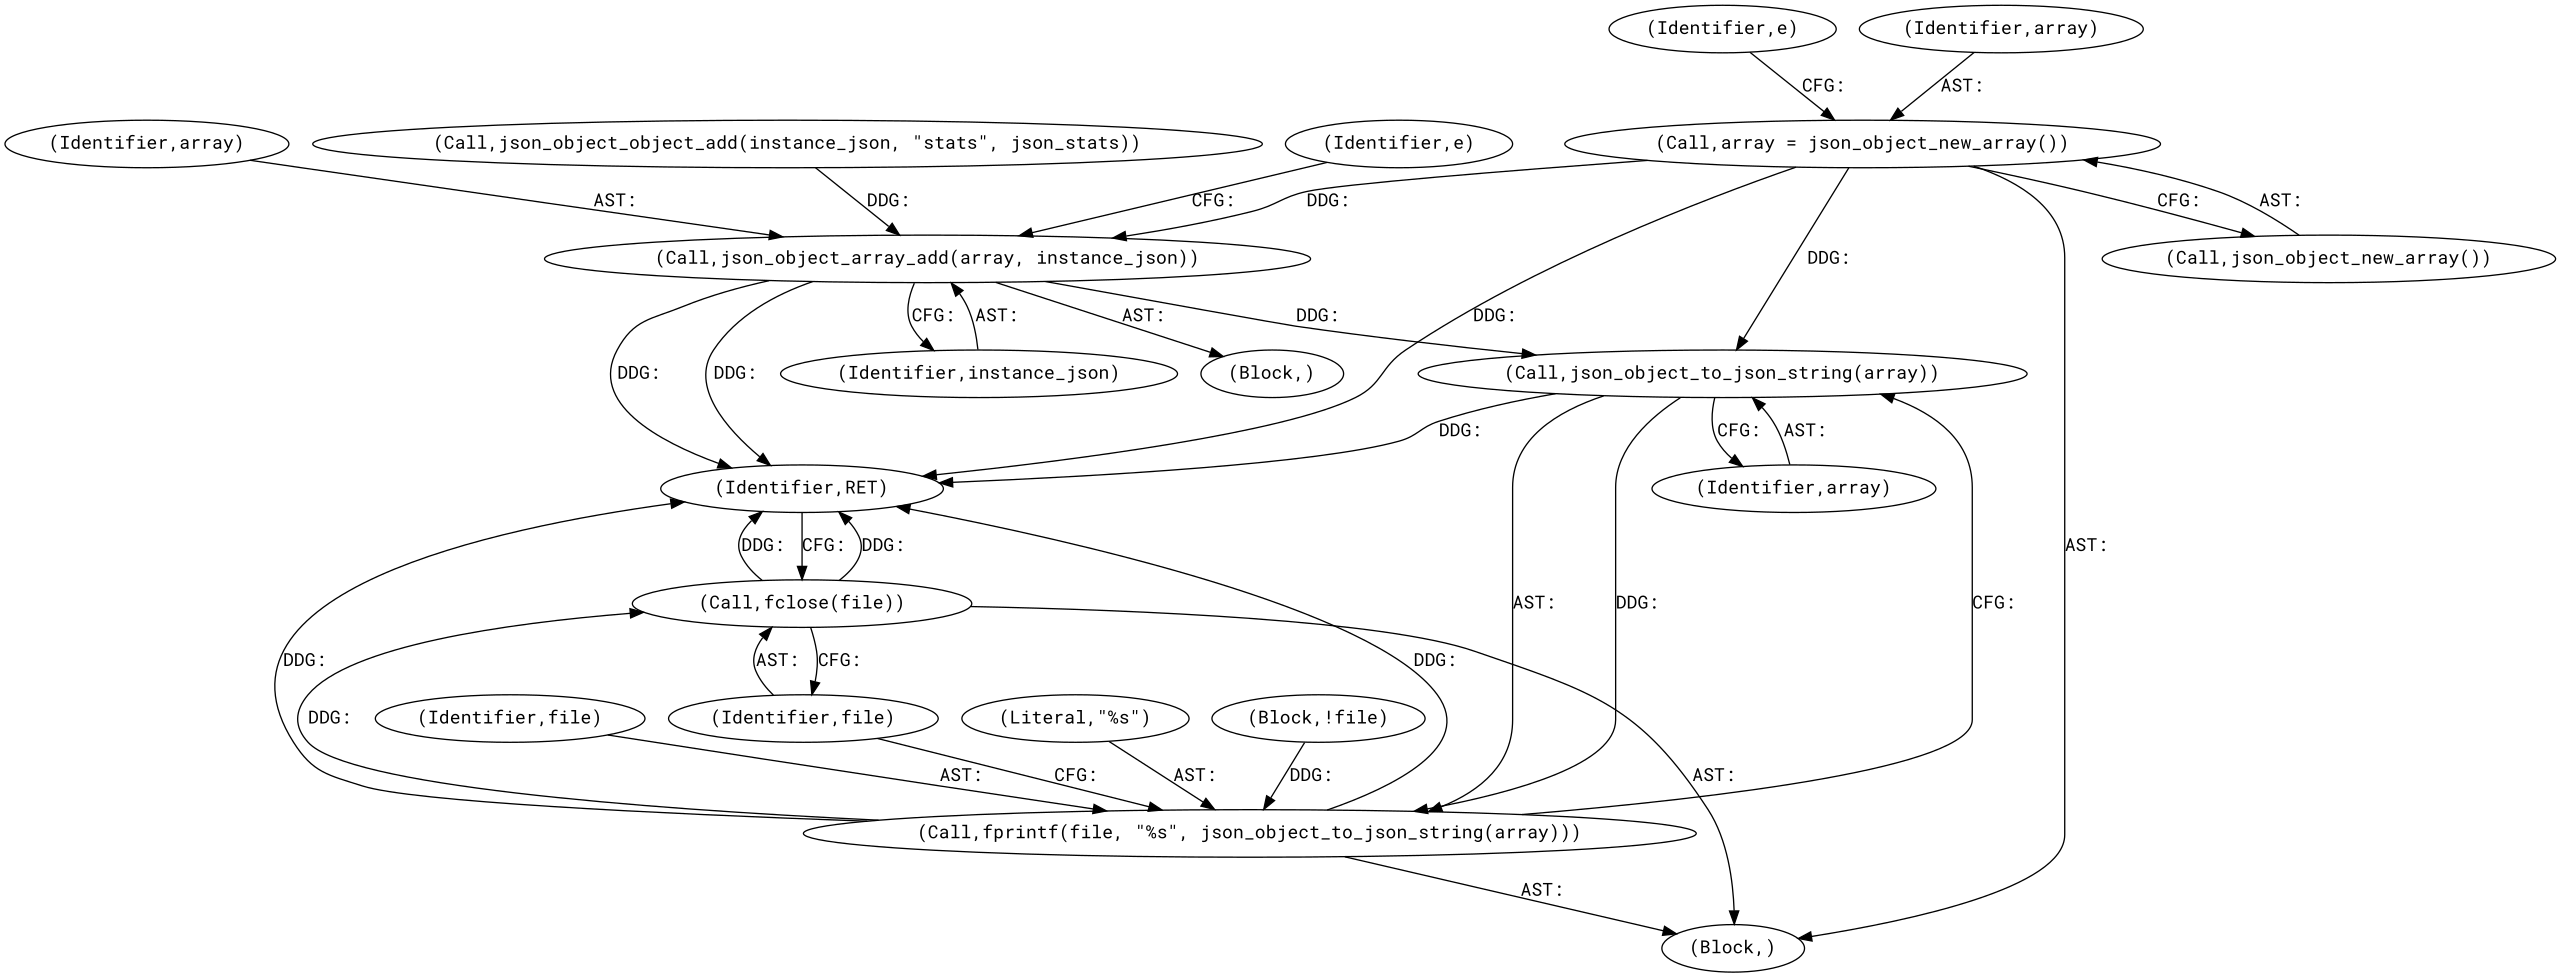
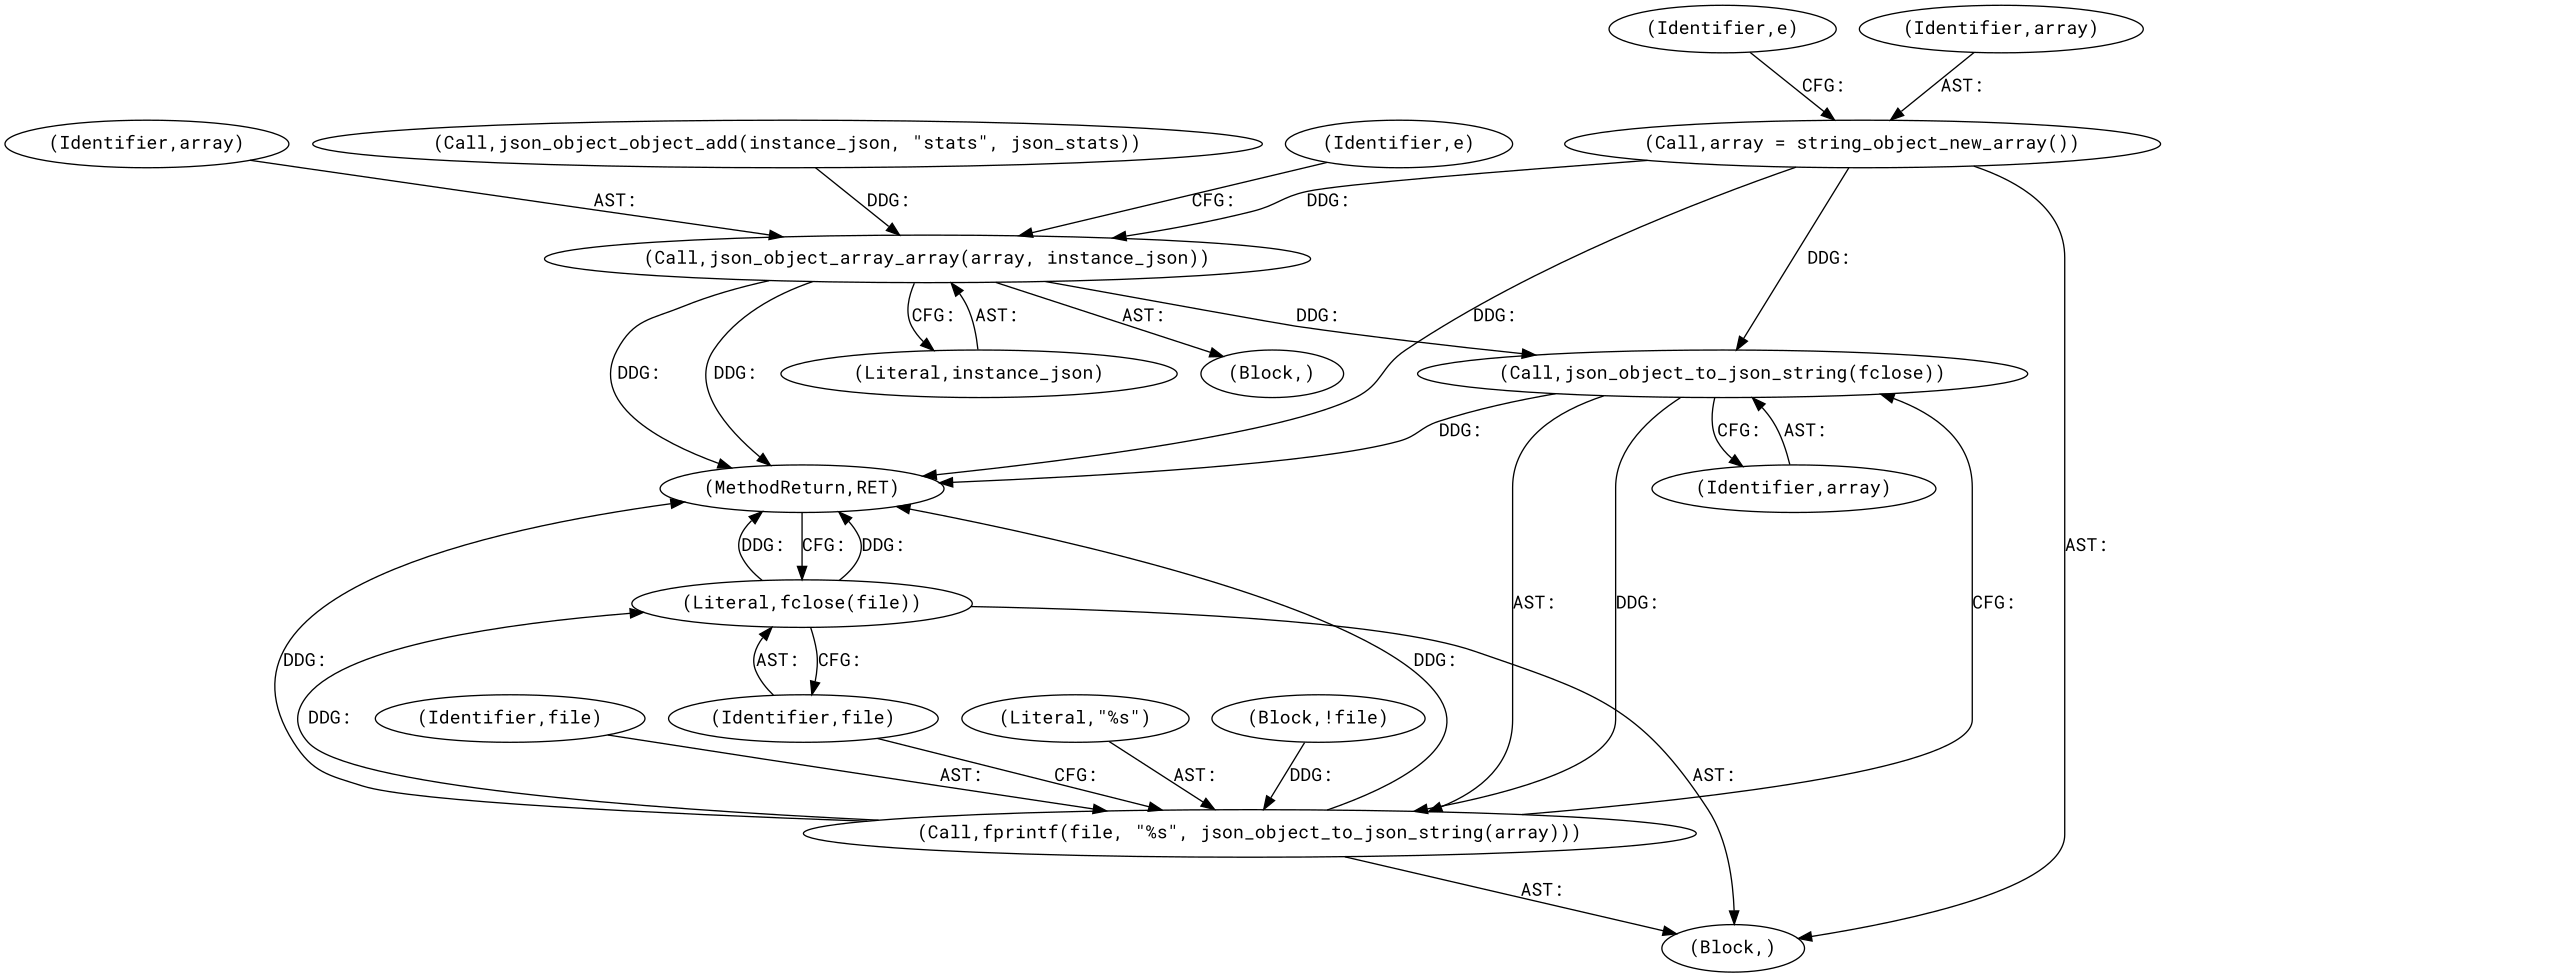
  digraph {
    fontname="Roboto Mono"
    node [fontname="Roboto Mono"]
    edge [fontname="Roboto Mono"]
-   n1 [label="(Call,array = json_object_new_array())"]
-   n2 [label="(Call,json_object_array_add(array, instance_json))"]
-   n3 [label="(Call,json_object_to_json_string(array))"]
-   n4 [label="(Identifier,RET)"]
-   n5 [label="(Call,json_object_new_array())"]
+   n1 [label="(Call,array = string_object_new_array())"]
+   n2 [label="(Call,json_object_array_array(array, instance_json))"]
+   n3 [label="(Call,json_object_to_json_string(fclose))"]
+   n4 [label="(MethodReturn,RET)"]
    n6 [label="(Block,)"]
-   n7 [label="(Identifier,instance_json)"]
+   n7 [label="(Literal,instance_json)"]
    n8 [label="(Block,)"]
    n9 [label="(Call,fprintf(file, \"%s\", json_object_to_json_string(array)))"]
    n10 [label="(Identifier,array)"]
-   n11 [label="(Call,fclose(file))"]
+   n11 [label="(Literal,fclose(file))"]
    n12 [label="(Identifier,file)"]
    n13 [label="(Identifier,file)"]
    n14 [label="(Call,json_object_object_add(instance_json, \"stats\", json_stats))"]
    n15 [label="(Identifier,e)"]
    n16 [label="(Identifier,e)"]
    n17 [label="(Block,!file)"]
    n18 [label="(Identifier,array)"]
    n19 [label="(Identifier,array)"]
    n20 [label="(Literal,\"%s\")"]
    n1 -> n2 [label="DDG: "]
    n1 -> n3 [label="DDG: "]
    n1 -> n4 [label="DDG: "]
-   n1 -> n5 [label="CFG: "]
    n1 -> n6 [label="AST: "]
    n2 -> n3 [label="DDG: "]
    n2 -> n4 [label="DDG: "]
    n2 -> n4 [label="DDG: "]
    n2 -> n7 [label="CFG: "]
    n2 -> n8 [label="AST: "]
    n3 -> n4 [label="DDG: "]
    n3 -> n9 [label="AST: "]
    n3 -> n9 [label="DDG: "]
    n3 -> n10 [label="CFG: "]
    n4 -> n11 [label="CFG: "]
-   n5 -> n1 [label="AST: "]
    n7 -> n2 [label="AST: "]
    n9 -> n3 [label="CFG: "]
    n9 -> n4 [label="DDG: "]
    n9 -> n4 [label="DDG: "]
    n9 -> n6 [label="AST: "]
    n9 -> n11 [label="DDG: "]
    n10 -> n3 [label="AST: "]
    n11 -> n4 [label="DDG: "]
    n11 -> n4 [label="DDG: "]
    n11 -> n6 [label="AST: "]
    n11 -> n12 [label="CFG: "]
    n12 -> n9 [label="CFG: "]
    n12 -> n11 [label="AST: "]
    n13 -> n9 [label="AST: "]
    n14 -> n2 [label="DDG: "]
    n15 -> n1 [label="CFG: "]
    n16 -> n2 [label="CFG: "]
    n17 -> n9 [label="DDG: "]
    n18 -> n2 [label="AST: "]
    n19 -> n1 [label="AST: "]
    n20 -> n9 [label="AST: "]
  }
